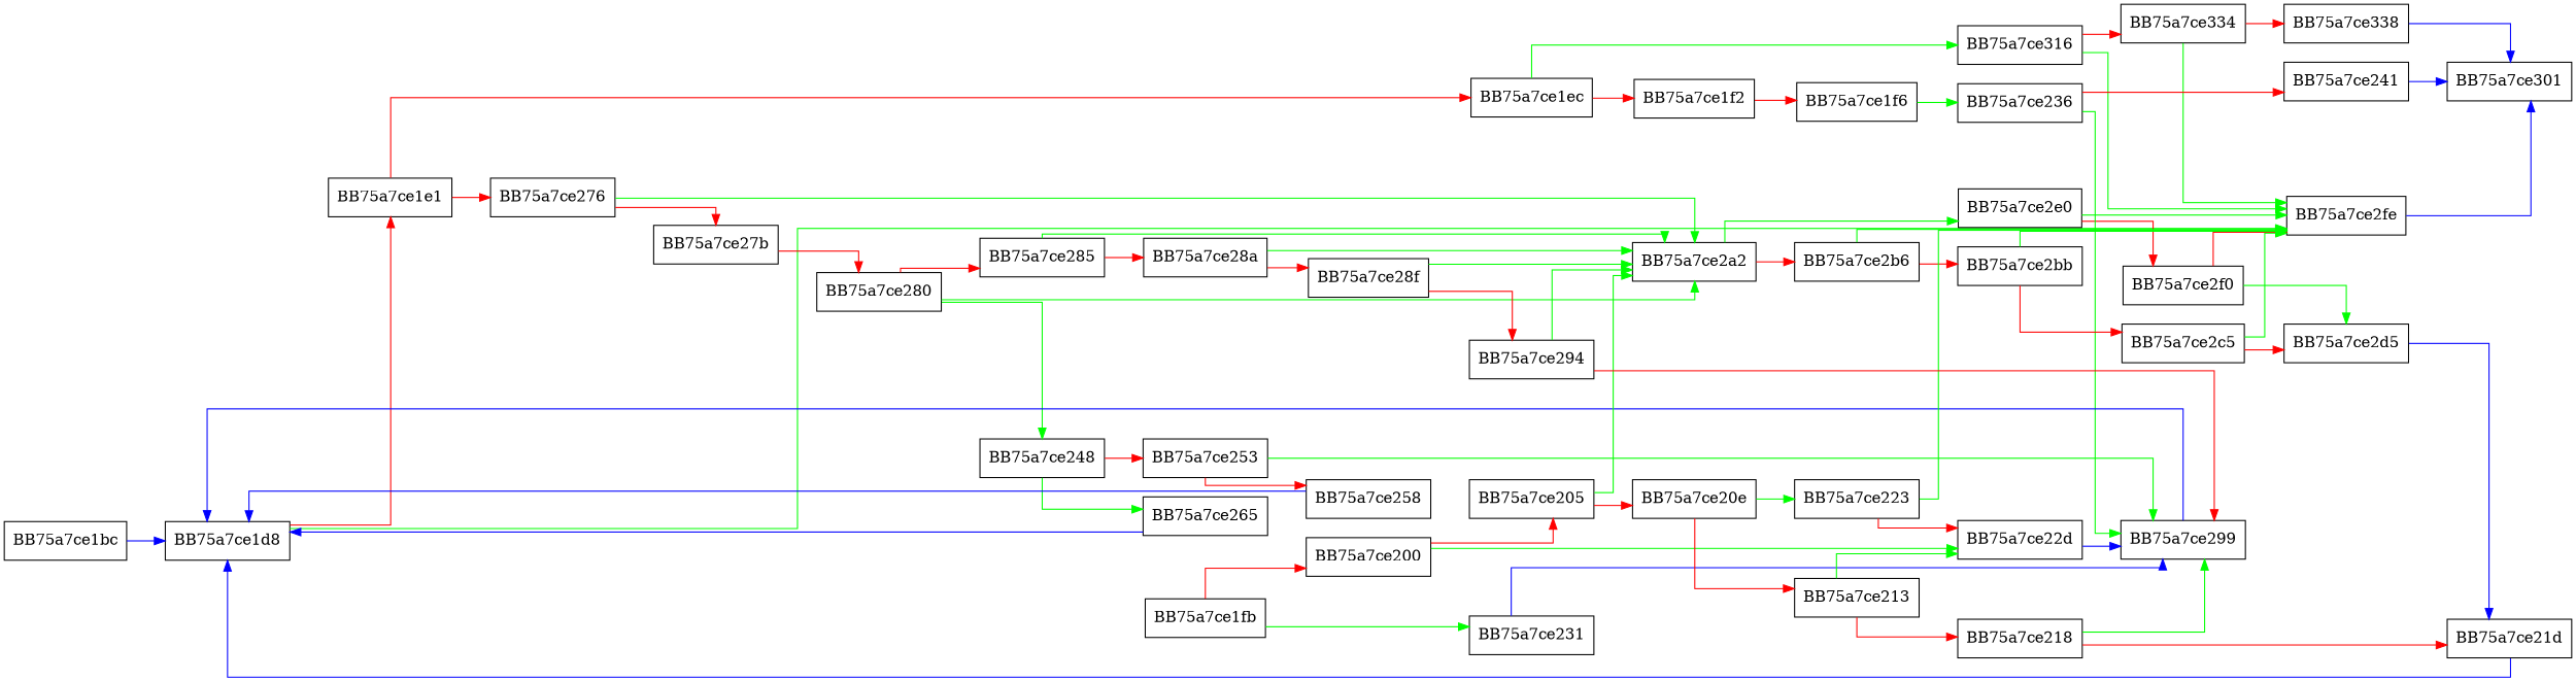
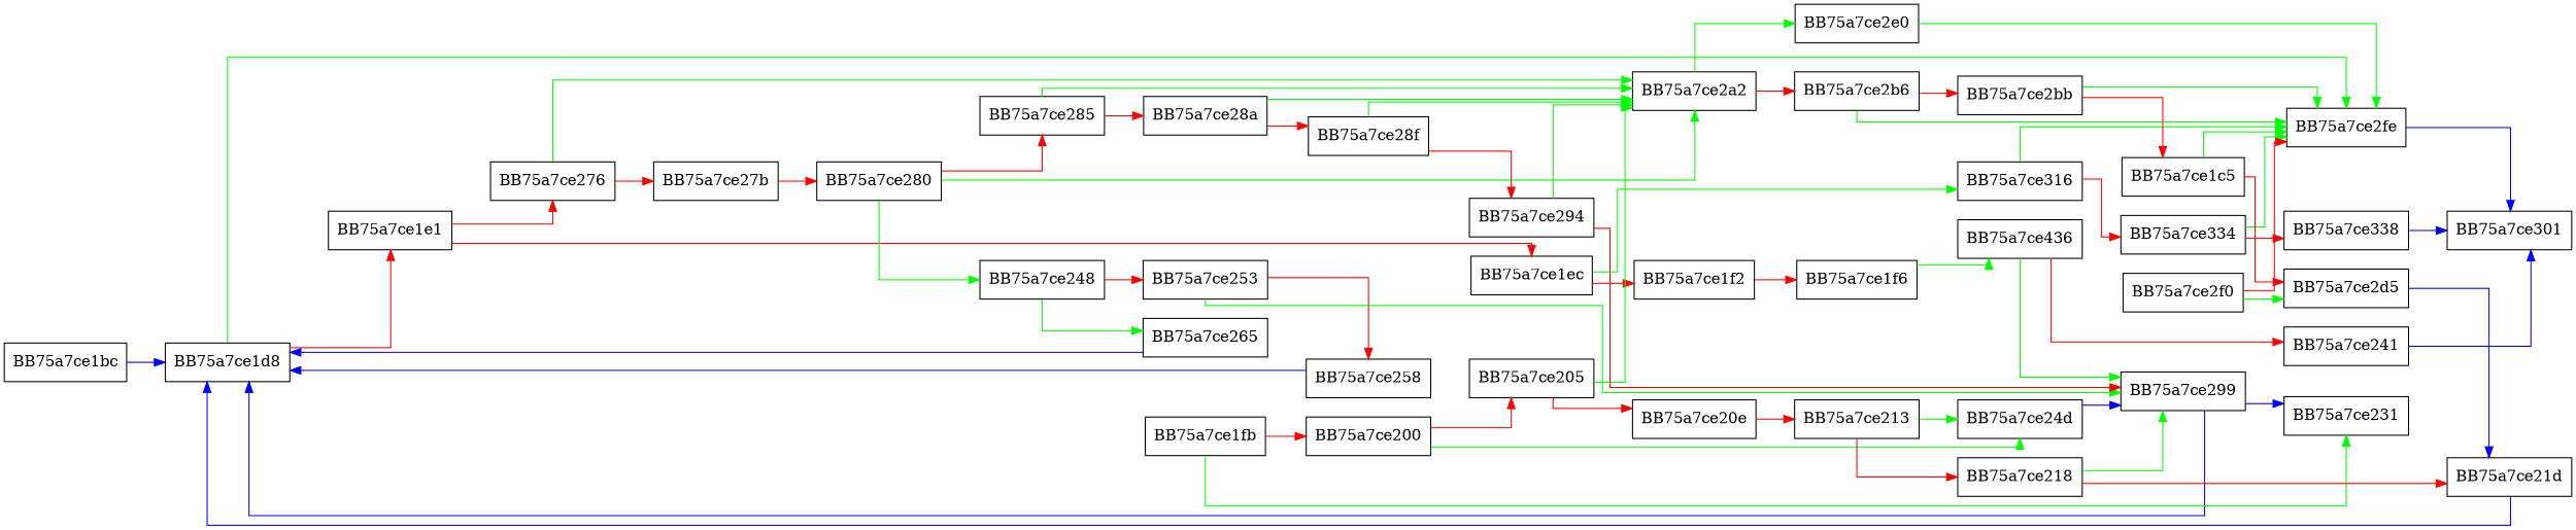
  digraph {
    rankdir=LR
    splines=ortho
    node [shape=box]
    edge [color=red]
    BB75a7ce1bc
    BB75a7ce1d8
    BB75a7ce2fe
    BB75a7ce1e1
    BB75a7ce301
    BB75a7ce276
    BB75a7ce1ec
    BB75a7ce2a2
    BB75a7ce27b
    BB75a7ce316
    BB75a7ce1f2
    BB75a7ce2e0
    BB75a7ce2b6
    BB75a7ce280
    BB75a7ce334
    BB75a7ce1f6
    BB75a7ce338
    BB75a7ce248
    BB75a7ce265
    BB75a7ce253
-   BB75a7ce236
+   BB75a7ce236 [label=BB75a7ce436]
    BB75a7ce299
    BB75a7ce258
    BB75a7ce241
    BB75a7ce1fb
    BB75a7ce231
    BB75a7ce200
-   BB75a7ce22d
+   BB75a7ce22d [label=BB75a7ce24d]
    BB75a7ce205
    BB75a7ce20e
-   BB75a7ce223
    BB75a7ce213
    BB75a7ce2f0
    BB75a7ce2bb
    BB75a7ce218
    BB75a7ce21d
    BB75a7ce285
    BB75a7ce28a
    BB75a7ce28f
    BB75a7ce294
    BB75a7ce2d5
-   BB75a7ce2c5
+   BB75a7ce2c5 [label=BB75a7ce1c5]
    BB75a7ce1bc -> BB75a7ce1d8 [color=blue]
    BB75a7ce1d8 -> BB75a7ce2fe [color=green]
    BB75a7ce1d8 -> BB75a7ce1e1
    BB75a7ce2fe -> BB75a7ce301 [color=blue]
    BB75a7ce1e1 -> BB75a7ce276
    BB75a7ce1e1 -> BB75a7ce1ec
    BB75a7ce276 -> BB75a7ce2a2 [color=green]
    BB75a7ce276 -> BB75a7ce27b
    BB75a7ce1ec -> BB75a7ce316 [color=green]
    BB75a7ce1ec -> BB75a7ce1f2
    BB75a7ce2a2 -> BB75a7ce2e0 [color=green]
    BB75a7ce2a2 -> BB75a7ce2b6
    BB75a7ce27b -> BB75a7ce280
    BB75a7ce316 -> BB75a7ce2fe [color=green]
    BB75a7ce316 -> BB75a7ce334
    BB75a7ce1f2 -> BB75a7ce1f6
    BB75a7ce2e0 -> BB75a7ce2fe [color=green]
-   BB75a7ce2e0 -> BB75a7ce2f0
    BB75a7ce2b6 -> BB75a7ce2fe [color=green]
    BB75a7ce2b6 -> BB75a7ce2bb
    BB75a7ce280 -> BB75a7ce2a2 [color=green]
    BB75a7ce280 -> BB75a7ce248 [color=green]
    BB75a7ce280 -> BB75a7ce285
    BB75a7ce334 -> BB75a7ce2fe [color=green]
    BB75a7ce334 -> BB75a7ce338
    BB75a7ce1f6 -> BB75a7ce236 [color=green]
    BB75a7ce338 -> BB75a7ce301 [color=blue]
    BB75a7ce248 -> BB75a7ce265 [color=green]
    BB75a7ce248 -> BB75a7ce253
    BB75a7ce265 -> BB75a7ce1d8 [color=blue]
    BB75a7ce253 -> BB75a7ce299 [color=green]
    BB75a7ce253 -> BB75a7ce258
    BB75a7ce236 -> BB75a7ce299 [color=green]
    BB75a7ce236 -> BB75a7ce241
    BB75a7ce299 -> BB75a7ce1d8 [color=blue]
    BB75a7ce258 -> BB75a7ce1d8 [color=blue]
    BB75a7ce241 -> BB75a7ce301 [color=blue]
    BB75a7ce1fb -> BB75a7ce231 [color=green]
    BB75a7ce1fb -> BB75a7ce200
-   BB75a7ce231 -> BB75a7ce299 [color=blue]
+   BB75a7ce299 -> BB75a7ce231 [color=blue]
    BB75a7ce200 -> BB75a7ce22d [color=green]
    BB75a7ce200 -> BB75a7ce205
    BB75a7ce22d -> BB75a7ce299 [color=blue]
    BB75a7ce205 -> BB75a7ce2a2 [color=green]
    BB75a7ce205 -> BB75a7ce20e
-   BB75a7ce20e -> BB75a7ce223 [color=green]
    BB75a7ce20e -> BB75a7ce213
-   BB75a7ce223 -> BB75a7ce2fe [color=green]
-   BB75a7ce223 -> BB75a7ce22d
    BB75a7ce213 -> BB75a7ce22d [color=green]
    BB75a7ce213 -> BB75a7ce218
    BB75a7ce2f0 -> BB75a7ce2fe
    BB75a7ce2f0 -> BB75a7ce2d5 [color=green]
    BB75a7ce2bb -> BB75a7ce2fe [color=green]
    BB75a7ce2bb -> BB75a7ce2c5
    BB75a7ce218 -> BB75a7ce299 [color=green]
    BB75a7ce218 -> BB75a7ce21d
    BB75a7ce21d -> BB75a7ce1d8 [color=blue]
    BB75a7ce285 -> BB75a7ce2a2 [color=green]
    BB75a7ce285 -> BB75a7ce28a
    BB75a7ce28a -> BB75a7ce2a2 [color=green]
    BB75a7ce28a -> BB75a7ce28f
    BB75a7ce28f -> BB75a7ce2a2 [color=green]
    BB75a7ce28f -> BB75a7ce294
    BB75a7ce294 -> BB75a7ce2a2 [color=green]
    BB75a7ce294 -> BB75a7ce299
    BB75a7ce2d5 -> BB75a7ce21d [color=blue]
    BB75a7ce2c5 -> BB75a7ce2fe [color=green]
    BB75a7ce2c5 -> BB75a7ce2d5
  }
